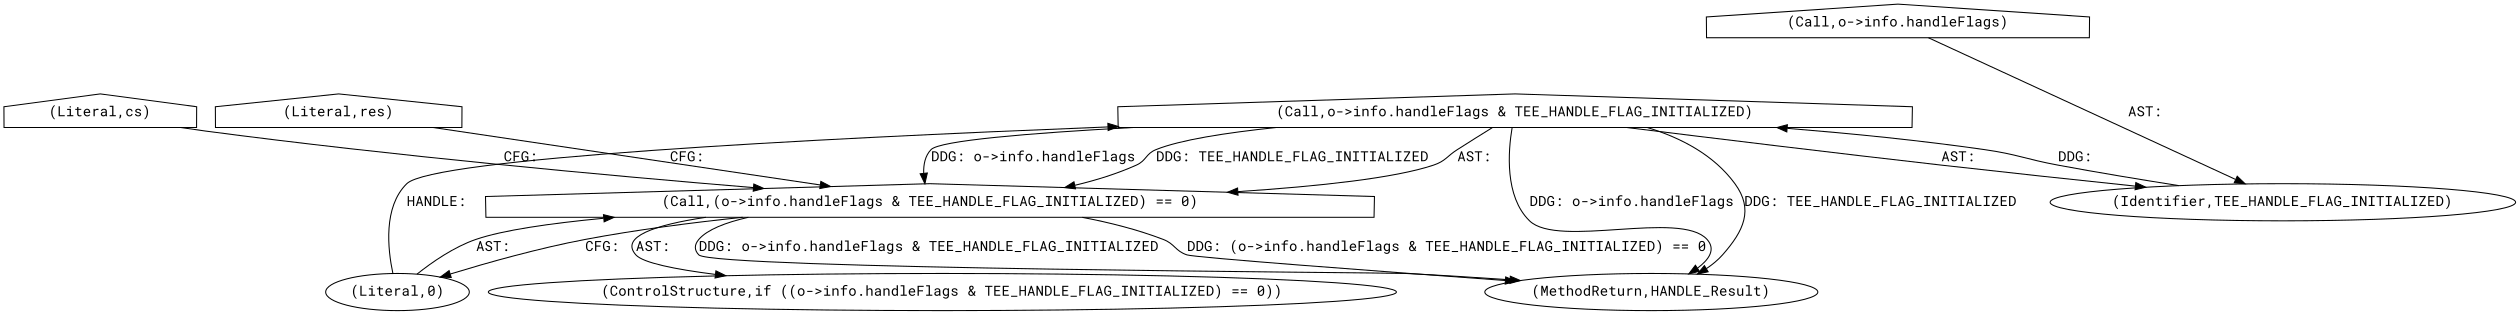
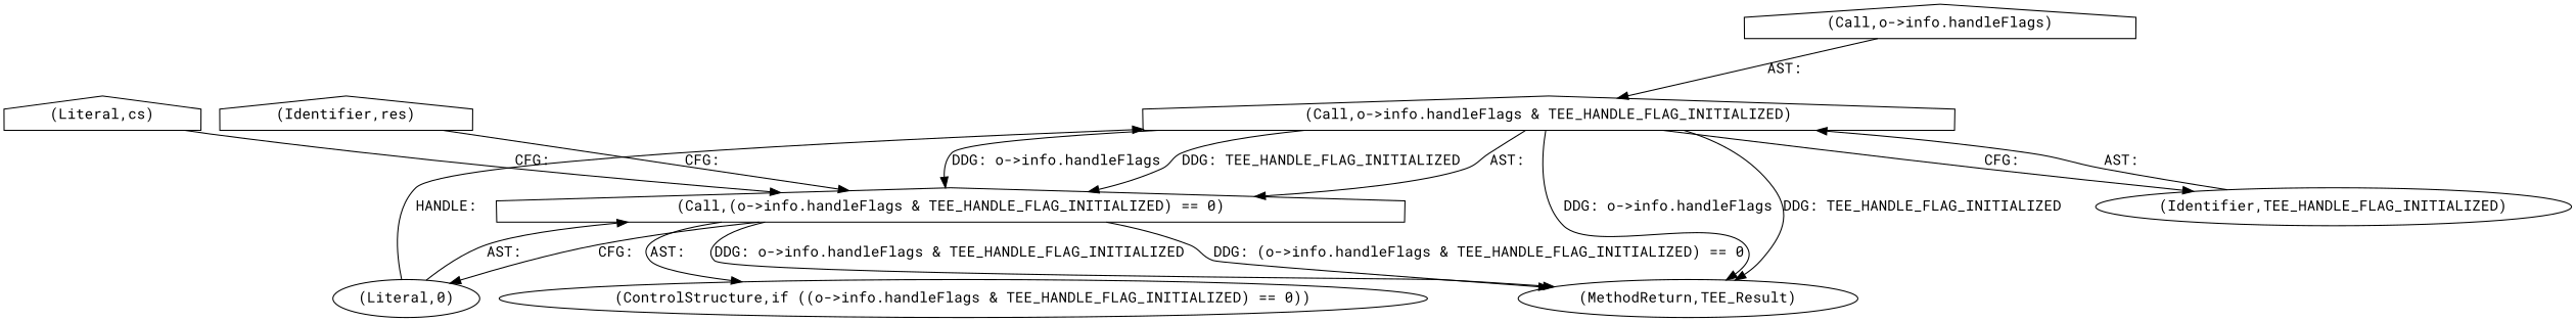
  digraph {
    fontname="Roboto Mono"
    node [fontname="Roboto Mono" shape=house]
    edge [fontname="Roboto Mono"]
    n1 [label="(Call,o->info.handleFlags & TEE_HANDLE_FLAG_INITIALIZED)"]
    n2 [label="(Call,(o->info.handleFlags & TEE_HANDLE_FLAG_INITIALIZED) == 0)"]
    n3 [label="(Identifier,TEE_HANDLE_FLAG_INITIALIZED)" shape=ellipse]
-   n4 [label="(MethodReturn,HANDLE_Result)" shape=ellipse]
+   n4 [label="(MethodReturn,TEE_Result)" shape=ellipse]
    n5 [label="(ControlStructure,if ((o->info.handleFlags & TEE_HANDLE_FLAG_INITIALIZED) == 0))" shape=ellipse]
    n6 [label="(Literal,0)" shape=ellipse]
-   n7 [label="(Literal,res)"]
+   n7 [label="(Identifier,res)"]
    n8 [label="(Call,o->info.handleFlags)"]
    n9 [label="(Literal,cs)"]
    n1 -> n2 [label="AST: "]
    n1 -> n2 [label="DDG: o->info.handleFlags"]
    n1 -> n2 [label="DDG: TEE_HANDLE_FLAG_INITIALIZED"]
-   n1 -> n3 [label="AST: "]
+   n1 -> n3 [label="CFG: "]
    n1 -> n4 [label="DDG: o->info.handleFlags"]
    n1 -> n4 [label="DDG: TEE_HANDLE_FLAG_INITIALIZED"]
    n2 -> n4 [label="DDG: (o->info.handleFlags & TEE_HANDLE_FLAG_INITIALIZED) == 0"]
    n2 -> n4 [label="DDG: o->info.handleFlags & TEE_HANDLE_FLAG_INITIALIZED"]
    n2 -> n5 [label="AST: "]
    n2 -> n6 [label="CFG: "]
-   n3 -> n1 [label="DDG: "]
+   n3 -> n1 [label="AST: "]
    n6 -> n1 [label="HANDLE: "]
    n6 -> n2 [label="AST: "]
    n7 -> n2 [label="CFG: "]
-   n8 -> n3 [label="AST: "]
+   n8 -> n1 [label="AST: "]
    n9 -> n2 [label="CFG: "]
  }
